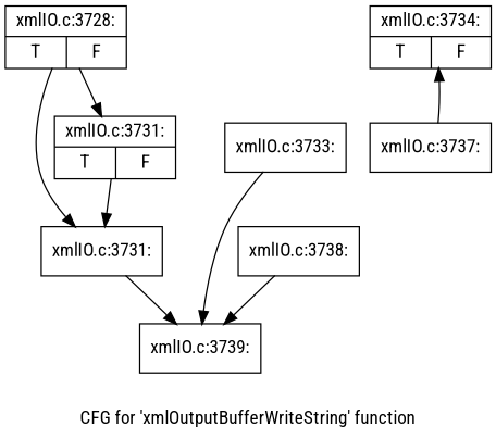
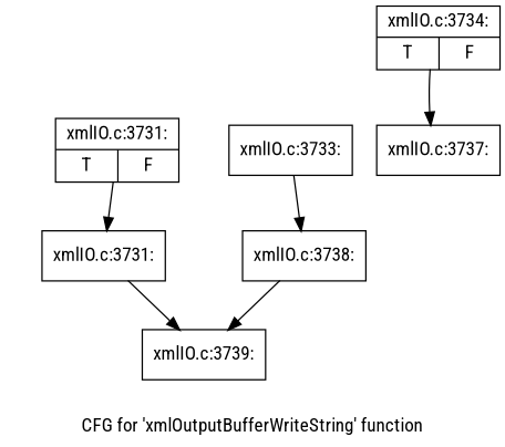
  digraph {
    fontname="Roboto Condensed"
    label="CFG for 'xmlOutputBufferWriteString' function"
    node [fontname="Roboto Condensed" shape=record]
    edge [fontname="Roboto Condensed"]
-   n1 [label="{xmlIO.c:3728:|{<s0>T|<s1>F}}"]
    n2 [label="{xmlIO.c:3731:}"]
    n3 [label="{xmlIO.c:3731:|{<s0>T|<s1>F}}"]
    n4 [label="{xmlIO.c:3739:}"]
    n5 [label="{xmlIO.c:3733:}"]
    n6 [label="{xmlIO.c:3734:|{<s0>T|<s1>F}}"]
    n7 [label="{xmlIO.c:3737:}"]
    n8 [label="{xmlIO.c:3738:}"]
-   n1 -> n2
-   n1 -> n3
    n2 -> n4
    n3 -> n2
-   n5 -> n4
-   n7 -> n6
+   n5 -> n8
+   n6 -> n7
    n8 -> n4
  }
